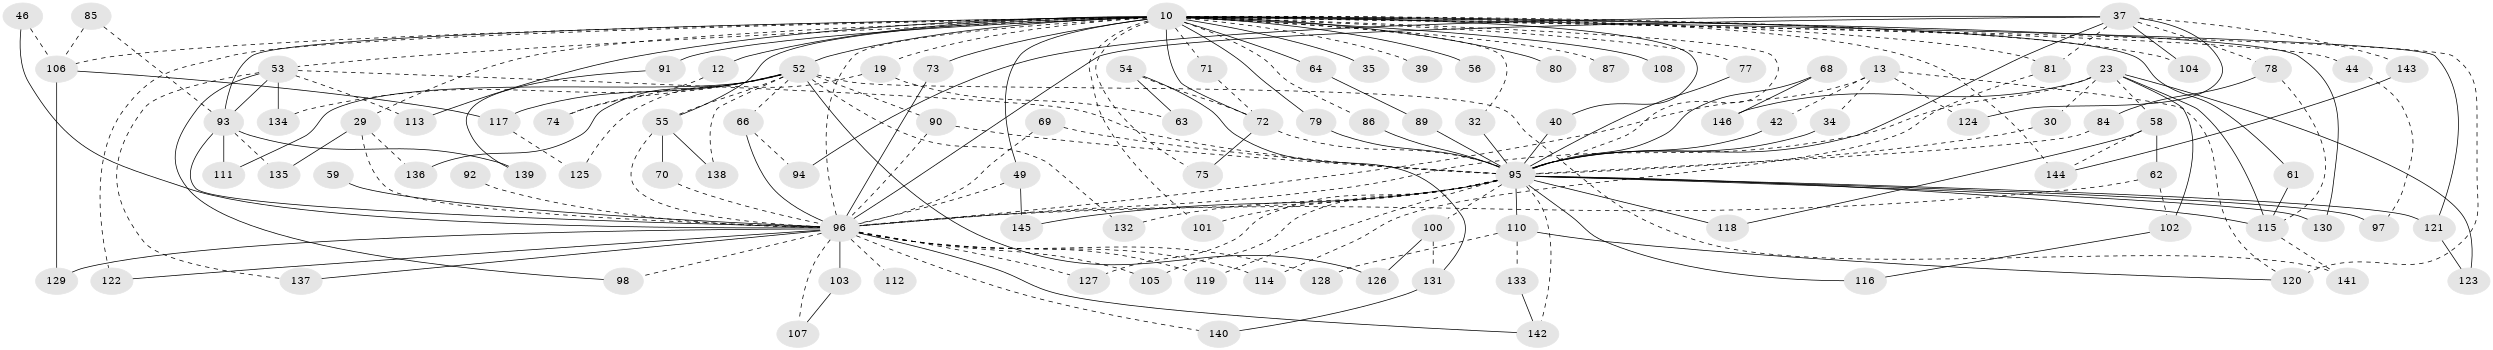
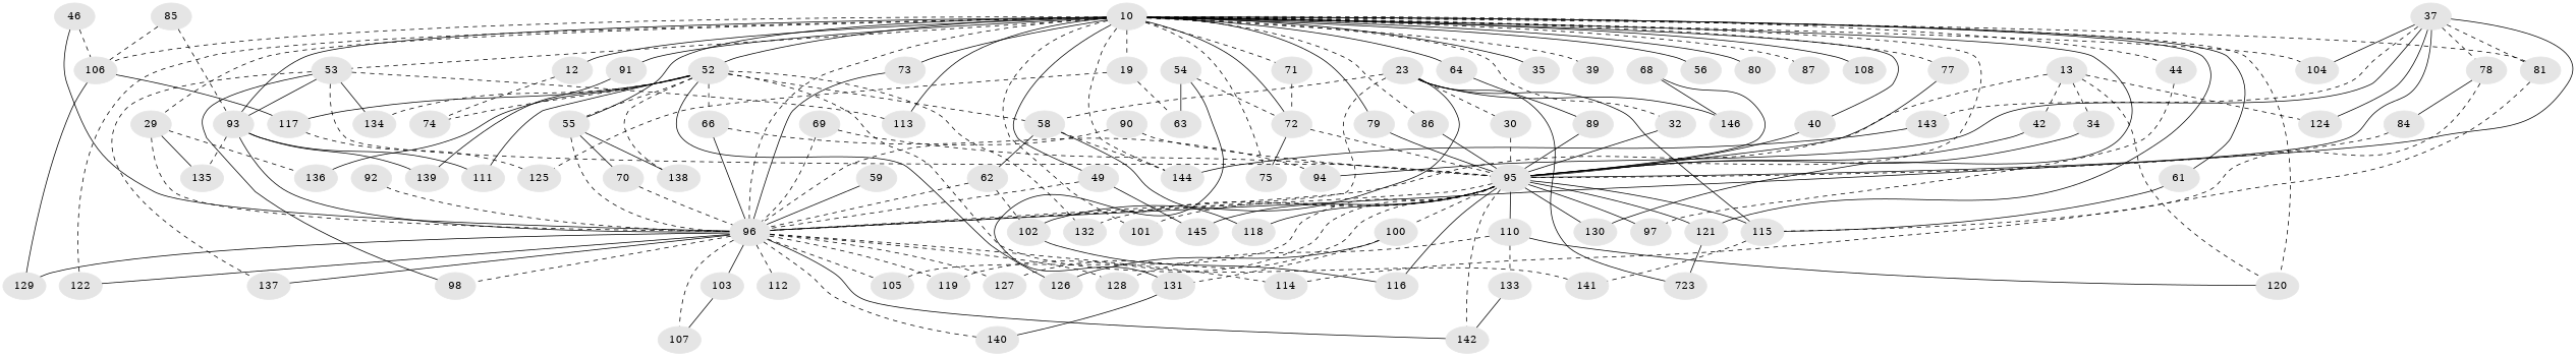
  graph {
    node [color=gray90 style=filled]
    edge [style=dashed]
    10 [super="+2+9"]
    12
    19
    29 [super="+20"]
    32
    35
    39
    40
    44
    49
    52 [super="+38"]
    53 [super="+31"]
    55 [super="+47"]
    56
    61
    64
    71
    72 [super="+48"]
    73 [super="+25"]
    75
    77 [super="+57"]
    79
    80
    81
    86
    87
    91
    93 [super="+21+33"]
    95 [super="+45+4+76+67"]
    96 [super="+82"]
    101
    104
    106 [super="+36"]
    108
    113 [super="+60"]
    120 [super="+109"]
    121 [super="+99"]
    122 [super="+26"]
    130
    144 [super="+65"]
    74
    63 [super="+51"]
    125
    135
    136
    97
    145
    58
    66
    111
    117
    126
    132
    134
    138
    141
    98
    137
    70
    115 [super="+17"]
    89
    114
    139
    118
    100 [super="+27+43"]
    105
    110
    116
    119
    127
    142 [super="+83"]
    103
    107
    112
    128
    129
    140
-   123
+   123 [label=723]
    13
    34
    42
    124
    23
    30
    102 [super="+88"]
    146
    62
    37
    78
    94
    143
    84
    46
    54
    131
    59
    68
    69
    85
    90
    92
    133
    10 -- 12 [style=solid weight=2]
    10 -- 19 [weight=2]
    10 -- 29
    10 -- 32
    10 -- 35 [style=solid weight=2]
    10 -- 39 [weight=2]
    10 -- 40 [style=solid]
    10 -- 44 [weight=2]
    10 -- 49 [style=solid]
    10 -- 52 [style=solid weight=5]
    10 -- 53
    10 -- 55 [style=solid]
    10 -- 56 [style=solid weight=2]
    10 -- 61 [style=solid]
    10 -- 64 [style=solid weight=2]
    10 -- 71
    10 -- 72 [style=solid]
    10 -- 73 [style=solid weight=2]
    10 -- 75
    10 -- 77 [weight=3]
    10 -- 79 [style=solid]
    10 -- 80 [style=solid weight=2]
    10 -- 81
    10 -- 86
    10 -- 87 [weight=2]
    10 -- 91 [style=solid weight=2]
    10 -- 93 [style=solid weight=2]
    10 -- 95 [weight=11]
    10 -- 96 [weight=18]
    10 -- 101
    10 -- 104
    10 -- 106 [weight=3]
    10 -- 108 [style=solid weight=2]
    10 -- 113 [style=solid weight=2]
    10 -- 120 [weight=4]
    10 -- 121 [style=solid]
    10 -- 122 [weight=2]
    10 -- 130 [style=solid]
    10 -- 144 [weight=2]
    12 -- 74
    19 -- 63
    19 -- 125
    29 -- 96 [weight=2]
    29 -- 135 [style=solid]
    29 -- 136
    32 -- 95 [style=solid]
    40 -- 95 [style=solid]
    44 -- 97
    49 -- 96
    49 -- 145 [style=solid]
    52 -- 55
    52 -- 74
    52 -- 136 [style=solid]
-   52 -- 90
+   52 -- 58
    52 -- 66
    52 -- 111 [style=solid]
    52 -- 117 [style=solid]
    52 -- 126 [style=solid]
    52 -- 132
    52 -- 134
    52 -- 138
    52 -- 141
    53 -- 93 [style=solid]
    53 -- 95
    53 -- 113
    53 -- 134 [style=solid]
    53 -- 98 [style=solid]
    53 -- 137
    55 -- 96
    55 -- 138 [style=solid]
    55 -- 70 [style=solid]
    61 -- 115 [style=solid]
    64 -- 89 [style=solid]
    71 -- 72
    72 -- 75 [style=solid]
    72 -- 95 [weight=3]
    73 -- 96 [style=solid]
    77 -- 95 [style=solid]
    79 -- 95 [style=solid]
    81 -- 114
    86 -- 95 [style=solid]
    91 -- 139 [style=solid]
    93 -- 96 [style=solid weight=2]
    93 -- 135
    93 -- 111 [style=solid]
    93 -- 139 [style=solid]
    95 -- 96 [weight=12]
    95 -- 101
    95 -- 121 [style=solid weight=2]
    95 -- 130 [style=solid]
    95 -- 97 [style=solid]
    95 -- 145 [style=solid]
    95 -- 132
    95 -- 115 [style=solid weight=2]
    95 -- 118 [style=solid]
    95 -- 100 [weight=4]
    95 -- 105
    95 -- 110 [style=solid]
    95 -- 116 [style=solid]
    95 -- 119
    95 -- 127
    95 -- 142 [weight=2]
    96 -- 122 [style=solid]
    96 -- 98
    96 -- 137 [style=solid]
    96 -- 114
    96 -- 105
    96 -- 119
    96 -- 127
    96 -- 142 [style=solid]
    96 -- 103 [style=solid]
    96 -- 107 [weight=2]
    96 -- 112 [weight=2]
    96 -- 128
    96 -- 129 [style=solid]
    96 -- 140
    106 -- 117 [style=solid]
    106 -- 129 [style=solid]
    121 -- 123 [style=solid]
    58 -- 144
    58 -- 118 [style=solid]
    58 -- 62 [style=solid]
    66 -- 96 [style=solid]
    66 -- 94
    117 -- 125
    70 -- 96
    115 -- 141
    89 -- 95 [style=solid]
    100 -- 126 [style=solid]
    100 -- 131
    110 -- 120 [style=solid]
    110 -- 128
    110 -- 133
    103 -- 107 [style=solid]
    13 -- 96 [weight=2]
    13 -- 120
    13 -- 34
    13 -- 42
    13 -- 124
    34 -- 95 [style=solid]
    42 -- 95 [style=solid]
    23 -- 96
    23 -- 58
    23 -- 115 [style=solid weight=2]
    23 -- 123 [style=solid]
    23 -- 30
    23 -- 102 [style=solid weight=2]
    23 -- 146 [style=solid]
    30 -- 95
    102 -- 116 [style=solid]
    62 -- 96
    62 -- 102
    37 -- 81
    37 -- 95 [style=solid]
    37 -- 96 [style=solid]
    37 -- 104 [style=solid]
    37 -- 124 [style=solid]
    37 -- 78
    37 -- 94 [style=solid]
    37 -- 143
    78 -- 115
    78 -- 84 [style=solid]
    143 -- 144 [style=solid]
    84 -- 95
    46 -- 96 [style=solid]
    46 -- 106
    54 -- 72
    54 -- 63 [style=solid]
    54 -- 131 [style=solid]
    131 -- 140 [style=solid]
    59 -- 96 [style=solid weight=2]
    68 -- 95 [style=solid]
    68 -- 146 [style=solid]
    69 -- 95
    69 -- 96
    85 -- 93
    85 -- 106
    90 -- 95 [weight=2]
    90 -- 96
    92 -- 96 [weight=2]
    133 -- 142 [style=solid]
  }
